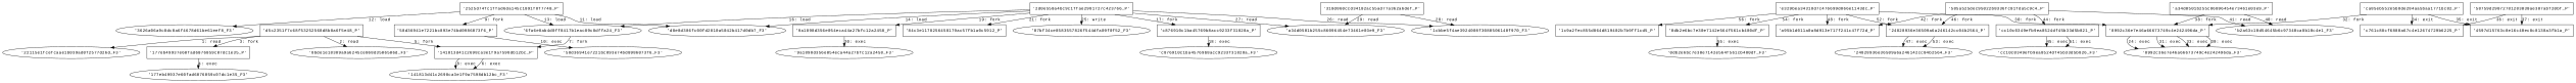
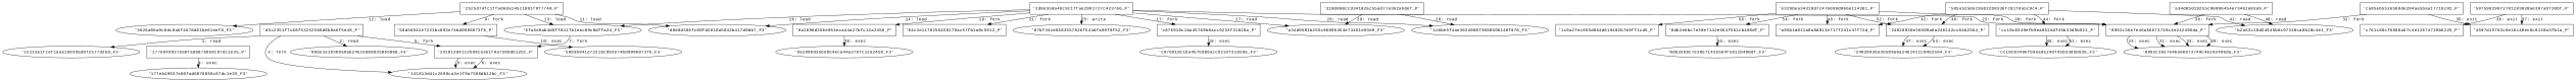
  digraph {
    engine=neato
    fixedsize=false
    fontname="Liberation Mono"
    fontsize=10
    nodesep=0.3
    rankdir=TB
    ranksep=0
    splines=true
    node [fontname="Liberation Mono" node_type=Process shape=box]
    edge [fontname="Liberation Mono"]
    "'22115e1fcefcaae1b039ad0f2577d26d_F3'" [node_type=file shape=ellipse]
    "'d5c2351f7c68f53252568d8b8a6f5e48_P'"
    "'8bde1e18389a9a6245ce068d3506506d_F3'" [node_type=file shape=ellipse]
    "'177eb49937e60fad6076059c07dc1e35_P'"
    "'141813d41c2698ca3e1f9a7598db12bc_P'"
    "'177eb49937e60fad6076059c07dc1e35_F3'" [node_type=File shape=ellipse]
    "'141813d41c2698ca3e1f9a7598db12bc_F3'" [node_type=File shape=ellipse]
    "'2525d74fc1ffad6da145c1091f8f7740_P'"
    "'58d36941e7221bc893e74bd0986073f6_P'"
    "'d8e8d386fc00fd2810a5042b417d0db7_F3'" [node_type=file shape=ellipse]
    "'3626a06a9c8dc0a6f4678d61be61eef8_F3'" [node_type=file shape=ellipse]
    "'6fa6e8ab4d0ff8417b1eac89c8dffa24_F3'" [node_type=file shape=ellipse]
    "'58d36941e7221bc893e74bd0986073f6_F3'" [node_type=File shape=ellipse]
    "'2d0e550a4bc9c1ffae2981727c423766_P'"
    "'c876910c1ba45769b8acc9233f31828a_P'"
    "'9a1898d356e054eca44a27bfc12a2458_P'"
    "'84c3e1178256458179ac57fb1a0c5912_P'"
    "'8992c36e7e46a66673749c4e242496da_P'"
    "'07bf34ce8583557826f544dfa09f0f52_F3'" [node_type=file shape=ellipse]
    "'1cbbe5f4ae3924008f3080506140f970_F3'" [node_type=file shape=ellipse]
    "'a34d0501b255c86096454e73461e03e9_F3'" [node_type=file shape=ellipse]
    "'c876910c1ba45769b8acc9233f31828a_F3'" [node_type=File shape=ellipse]
    "'9a1898d356e054eca44a27bfc12a2458_F3'" [node_type=File shape=ellipse]
    "'8992c36e7e46a66673749c4e242496da_F3'" [node_type=File shape=ellipse]
    "'310d860ccd34102ac55ad77a362a6def_P'"
    "'e329bea34318d7c476699d866e1143dc_P'"
    "'a95b1d011a0a8d913e717f241c47f72d_P'"
    "'24828936e36509a6a246142cc04b2564_P'"
    "'0db2e6bc7e30e7142e564f561cb480df_P'"
    "'1c9a2fec855d864d819402b7b9ff1cd5_P'"
    n31 [label="'cc10c0349efb9ea8524df45b33d5b826_F3'" node_type=File shape=ellipse]
    "'cc10c0349efb9ea8524df45b33d5b821_P'"
    "'24828936e36509a6a246142cc04b2564_F3'" [node_type=File shape=ellipse]
    "'0db2e6bc7e30e7142e564f561cb480df_F3'" [node_type=File shape=ellipse]
    "'ca85eb552e5b8de284aa5baa1771bc82_P'"
    "'c761c88cf6880a67c4e12674729b6225_P'"
    "'4597d15763c8e16c40ec8c8138a3fb1a_P'"
    "'58759d29072781283030ae307abf20bf_P'"
    "'a34d0501b255c86096454e73461e03e9_P'"
    "'b2a63c10d54645b6c97340ca8b10c4e1_F3'" [node_type=file shape=ellipse]
    "'585a525dec95022b8336fc01fda5c9c4_P'"
    "'d5c2351f7c68f53252568d8b8a6f5e48_P'" -> "'22115e1fcefcaae1b039ad0f2577d26d_F3'" [label="1: read"]
    "'d5c2351f7c68f53252568d8b8a6f5e48_P'" -> "'8bde1e18389a9a6245ce068d3506506d_F3'" [label="2: read"]
-   "'d5c2351f7c68f53252568d8b8a6f5e48_P'" -> "'177eb49937e60fad6076059c07dc1e35_P'" [label="3: fork"]
+   "'d5c2351f7c68f53252568d8b8a6f5e48_P'" -> "'141813d41c2698ca3e1f9a7598db12bc_F3'" [label="3: fork"]
    "'d5c2351f7c68f53252568d8b8a6f5e48_P'" -> "'141813d41c2698ca3e1f9a7598db12bc_P'" [label="5: fork"]
    "'177eb49937e60fad6076059c07dc1e35_P'" -> "'177eb49937e60fad6076059c07dc1e35_F3'" [label="4: exec"]
    "'141813d41c2698ca3e1f9a7598db12bc_P'" -> "'141813d41c2698ca3e1f9a7598db12bc_F3'" [label="6: exec"]
    "'141813d41c2698ca3e1f9a7598db12bc_P'" -> "'141813d41c2698ca3e1f9a7598db12bc_F3'" [label="8: exec"]
    "'2525d74fc1ffad6da145c1091f8f7740_P'" -> "'58d36941e7221bc893e74bd0986073f6_P'" [label="9: fork"]
    "'2525d74fc1ffad6da145c1091f8f7740_P'" -> "'d8e8d386fc00fd2810a5042b417d0db7_F3'" [label="11: load"]
    "'2525d74fc1ffad6da145c1091f8f7740_P'" -> "'3626a06a9c8dc0a6f4678d61be61eef8_F3'" [label="12: load"]
    "'2525d74fc1ffad6da145c1091f8f7740_P'" -> "'6fa6e8ab4d0ff8417b1eac89c8dffa24_F3'" [label="13: load"]
    "'58d36941e7221bc893e74bd0986073f6_P'" -> "'58d36941e7221bc893e74bd0986073f6_F3'" [label="10: exec"]
    "'6fa6e8ab4d0ff8417b1eac89c8dffa24_F3'" -> "'141813d41c2698ca3e1f9a7598db12bc_P'" [label="7: fork"]
    "'2d0e550a4bc9c1ffae2981727c423766_P'" -> "'d8e8d386fc00fd2810a5042b417d0db7_F3'" [label="14: load"]
    "'2d0e550a4bc9c1ffae2981727c423766_P'" -> "'6fa6e8ab4d0ff8417b1eac89c8dffa24_F3'" [label="16: load"]
    "'2d0e550a4bc9c1ffae2981727c423766_P'" -> "'c876910c1ba45769b8acc9233f31828a_P'" [label="17: fork"]
    "'2d0e550a4bc9c1ffae2981727c423766_P'" -> "'9a1898d356e054eca44a27bfc12a2458_P'" [label="19: fork"]
    "'2d0e550a4bc9c1ffae2981727c423766_P'" -> "'84c3e1178256458179ac57fb1a0c5912_P'" [label="21: fork"]
+   "'2d0e550a4bc9c1ffae2981727c423766_P'" -> "'8992c36e7e46a66673749c4e242496da_P'" [label="23: fork"]
    "'2d0e550a4bc9c1ffae2981727c423766_P'" -> "'07bf34ce8583557826f544dfa09f0f52_F3'" [label="25: write"]
    "'2d0e550a4bc9c1ffae2981727c423766_P'" -> "'1cbbe5f4ae3924008f3080506140f970_F3'" [label="26: read"]
    "'2d0e550a4bc9c1ffae2981727c423766_P'" -> "'a34d0501b255c86096454e73461e03e9_F3'" [label="27: read"]
    "'c876910c1ba45769b8acc9233f31828a_P'" -> "'c876910c1ba45769b8acc9233f31828a_F3'" [label="18: exec"]
    "'9a1898d356e054eca44a27bfc12a2458_P'" -> "'9a1898d356e054eca44a27bfc12a2458_F3'" [label="20: exec"]
    "'8992c36e7e46a66673749c4e242496da_P'" -> "'8992c36e7e46a66673749c4e242496da_F3'" [label="24: exec"]
    "'8992c36e7e46a66673749c4e242496da_P'" -> "'8992c36e7e46a66673749c4e242496da_F3'" [label="31: exec"]
    "'8992c36e7e46a66673749c4e242496da_P'" -> "'8992c36e7e46a66673749c4e242496da_F3'" [label="33: exec"]
    "'8992c36e7e46a66673749c4e242496da_P'" -> "'8992c36e7e46a66673749c4e242496da_F3'" [label="39: exec"]
    "'310d860ccd34102ac55ad77a362a6def_P'" -> "'1cbbe5f4ae3924008f3080506140f970_F3'" [label="28: read"]
    "'310d860ccd34102ac55ad77a362a6def_P'" -> "'a34d0501b255c86096454e73461e03e9_F3'" [label="29: read"]
    "'e329bea34318d7c476699d866e1143dc_P'" -> "'8992c36e7e46a66673749c4e242496da_P'" [label="30: fork"]
    "'e329bea34318d7c476699d866e1143dc_P'" -> "'a95b1d011a0a8d913e717f241c47f72d_P'" [label="48: fork"]
    "'e329bea34318d7c476699d866e1143dc_P'" -> "'24828936e36509a6a246142cc04b2564_P'" [label="52: fork"]
    "'e329bea34318d7c476699d866e1143dc_P'" -> "'0db2e6bc7e30e7142e564f561cb480df_P'" [label="54: fork"]
    "'e329bea34318d7c476699d866e1143dc_P'" -> "'1c9a2fec855d864d819402b7b9ff1cd5_P'" [label="56: fork"]
    "'24828936e36509a6a246142cc04b2564_P'" -> "'24828936e36509a6a246142cc04b2564_F3'" [label="47: exec"]
    "'24828936e36509a6a246142cc04b2564_P'" -> "'24828936e36509a6a246142cc04b2564_F3'" [label="53: exec"]
    "'0db2e6bc7e30e7142e564f561cb480df_P'" -> "'0db2e6bc7e30e7142e564f561cb480df_F3'" [label="55: exec"]
    "'cc10c0349efb9ea8524df45b33d5b821_P'" -> n31 [label="45: exec"]
    "'cc10c0349efb9ea8524df45b33d5b821_P'" -> n31 [label="51: exec"]
    "'ca85eb552e5b8de284aa5baa1771bc82_P'" -> "'8992c36e7e46a66673749c4e242496da_P'" [label="32: fork"]
-   "'ca85eb552e5b8de284aa5baa1771bc82_P'" -> "'c761c88cf6880a67c4e12674729b6225_P'" [label="34: exit"]
    "'ca85eb552e5b8de284aa5baa1771bc82_P'" -> "'4597d15763c8e16c40ec8c8138a3fb1a_P'" [label="35: exit"]
    "'58759d29072781283030ae307abf20bf_P'" -> "'c761c88cf6880a67c4e12674729b6225_P'" [label="36: exit"]
    "'58759d29072781283030ae307abf20bf_P'" -> "'4597d15763c8e16c40ec8c8138a3fb1a_P'" [label="37: exit"]
    "'a34d0501b255c86096454e73461e03e9_P'" -> "'8992c36e7e46a66673749c4e242496da_P'" [label="38: fork"]
    "'a34d0501b255c86096454e73461e03e9_P'" -> "'b2a63c10d54645b6c97340ca8b10c4e1_F3'" [label="40: read"]
    "'585a525dec95022b8336fc01fda5c9c4_P'" -> "'a95b1d011a0a8d913e717f241c47f72d_P'" [label="42: fork"]
    "'585a525dec95022b8336fc01fda5c9c4_P'" -> "'24828936e36509a6a246142cc04b2564_P'" [label="46: fork"]
    "'585a525dec95022b8336fc01fda5c9c4_P'" -> "'cc10c0349efb9ea8524df45b33d5b821_P'" [label="44: fork"]
    "'585a525dec95022b8336fc01fda5c9c4_P'" -> "'b2a63c10d54645b6c97340ca8b10c4e1_F3'" [label="41: read"]
  }
